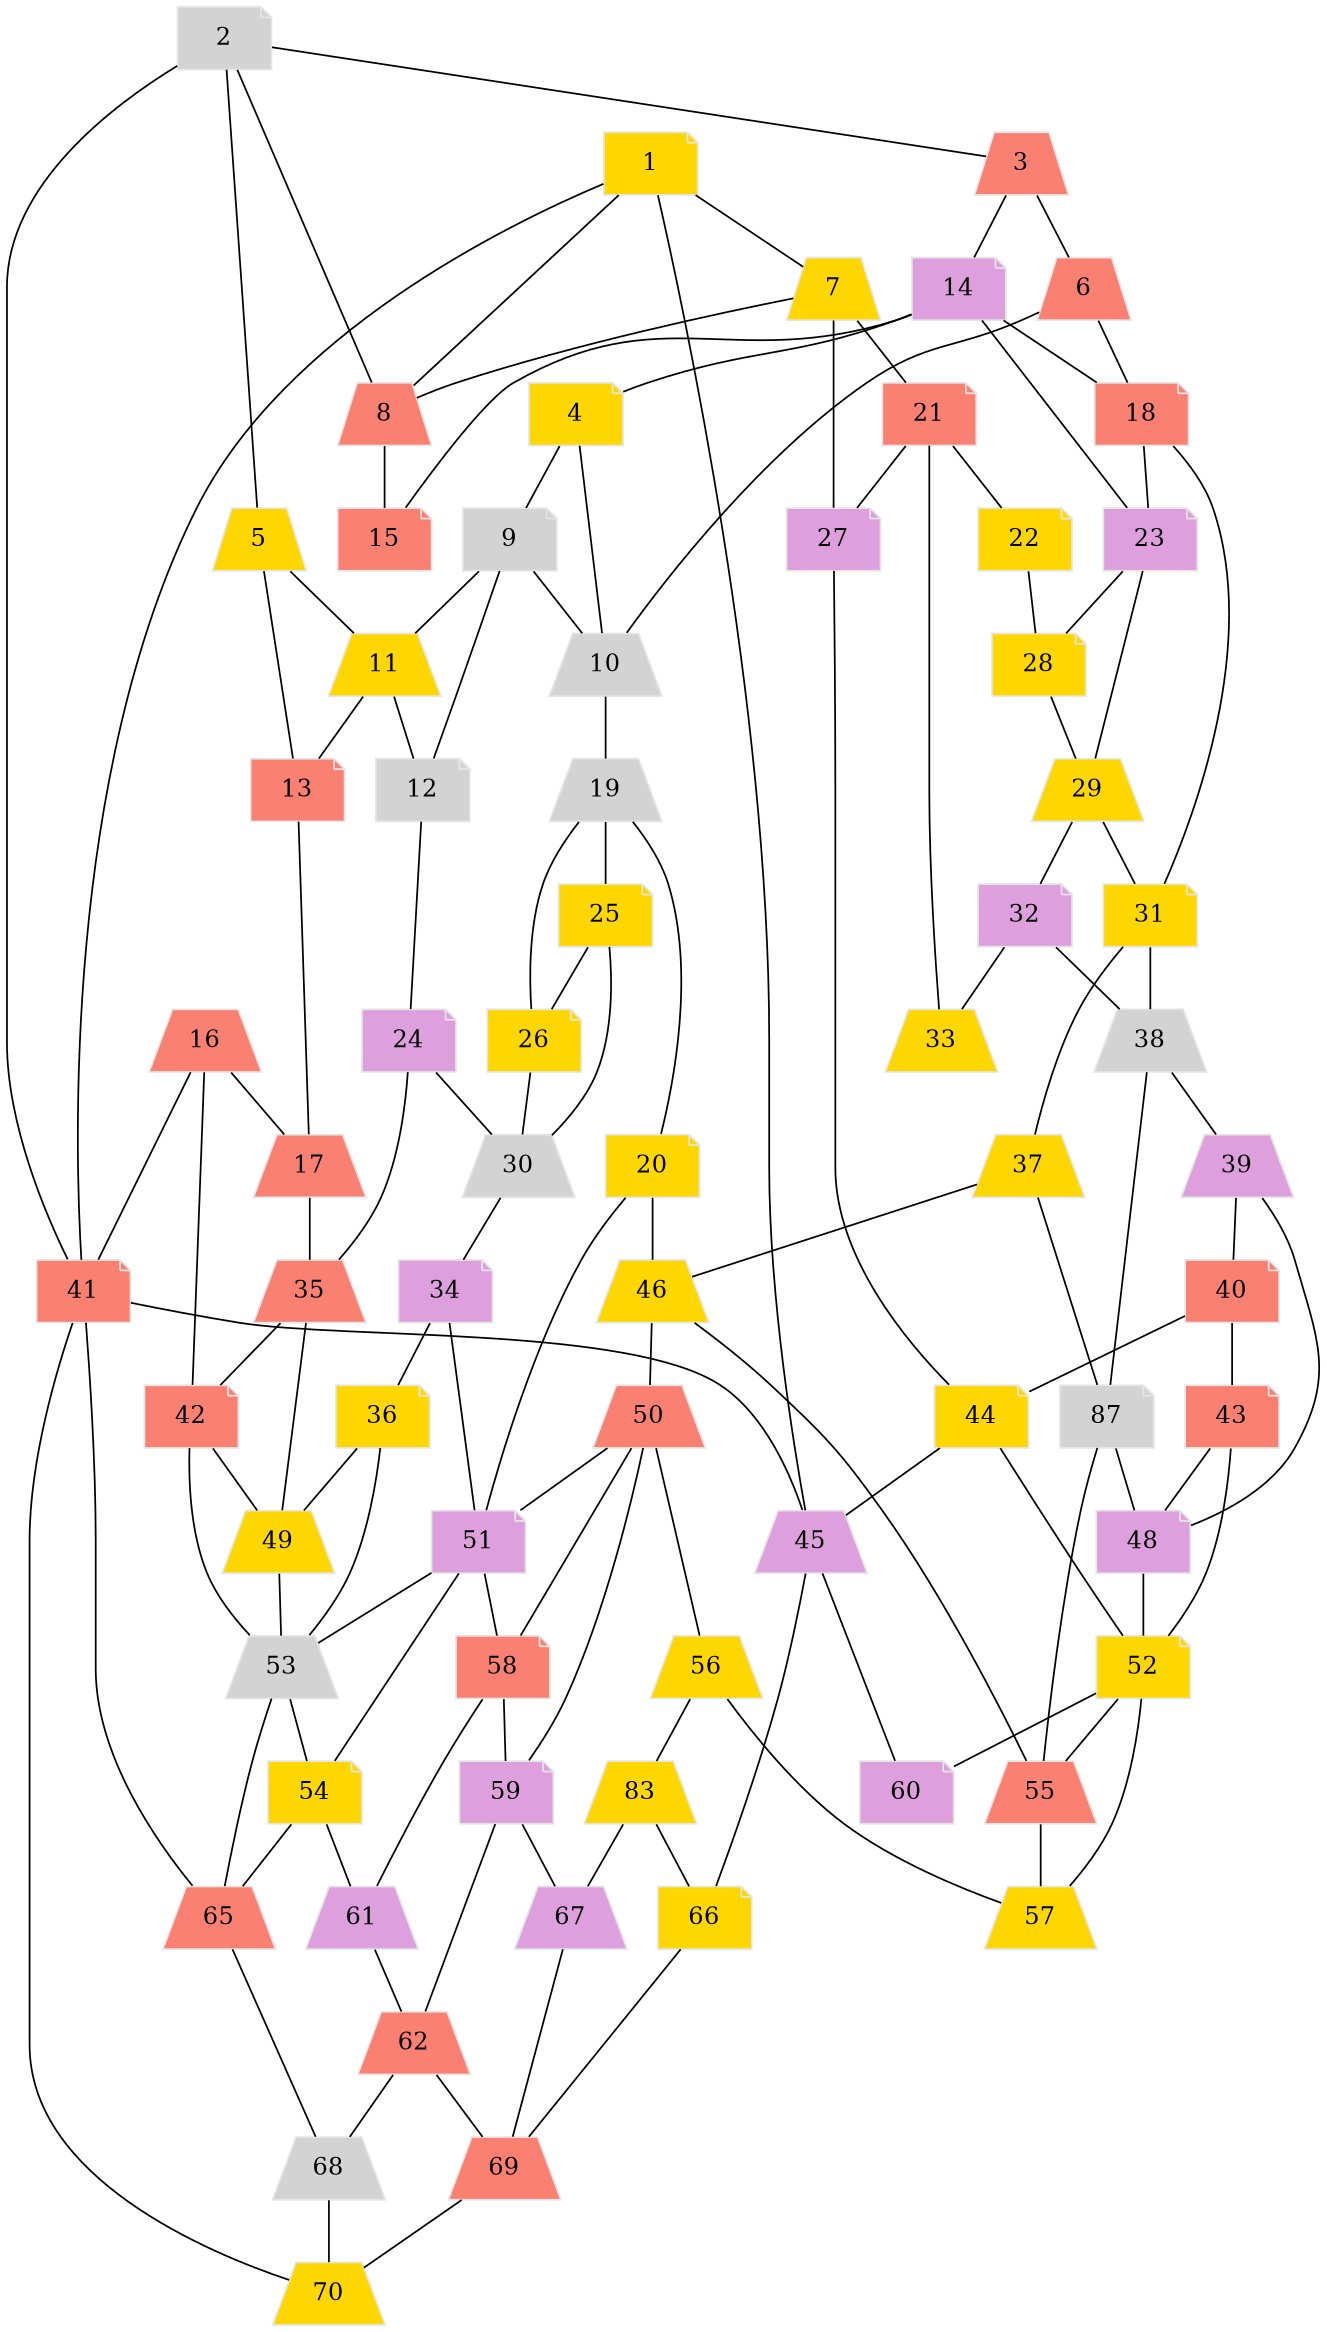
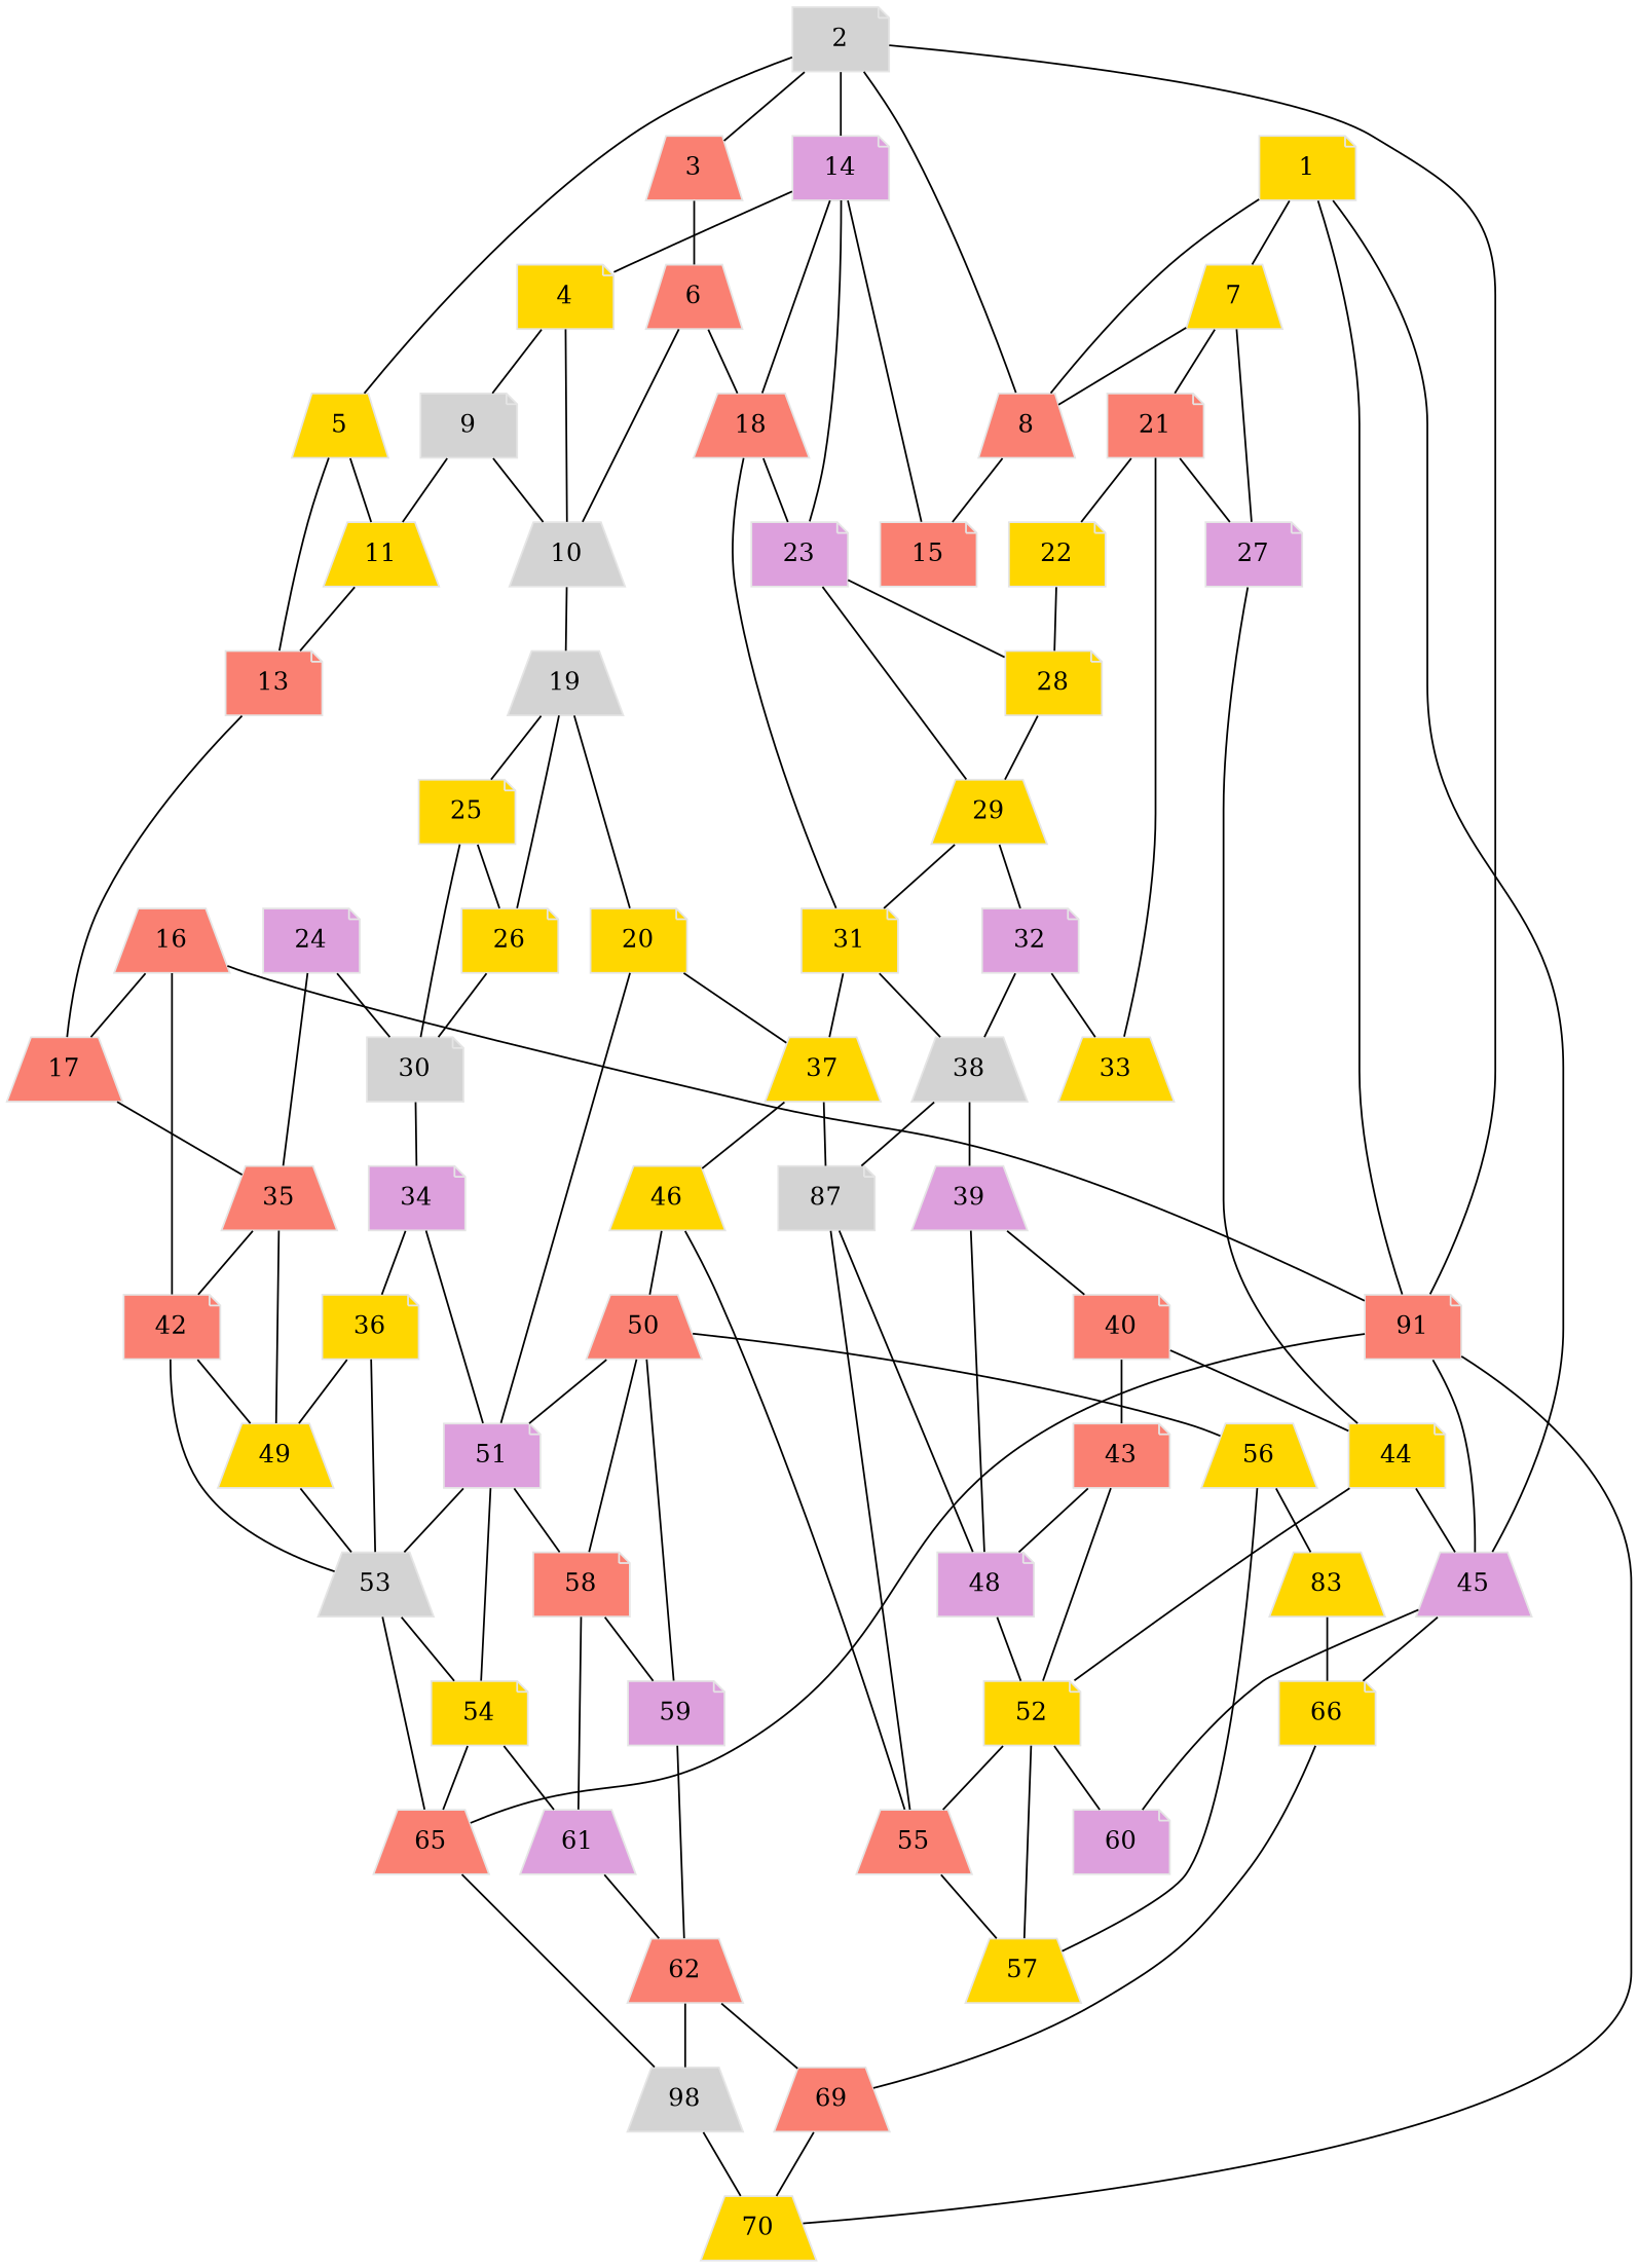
  graph {
    node [color=gray90 fillcolor=gold shape=note style=filled]
    edge [weight=1.0]
    7 [shape=trapezium]
    1
    8 [fillcolor=salmon shape=trapezium]
-   41 [fillcolor=salmon]
+   41 [fillcolor=salmon label=91]
    45 [fillcolor=plum shape=trapezium]
    21 [fillcolor=salmon]
    27 [fillcolor=plum]
    15 [fillcolor=salmon]
    65 [fillcolor=salmon shape=trapezium]
    70 [shape=trapezium]
    60 [fillcolor=plum]
    66
    2 [fillcolor=lightgrey]
    3 [fillcolor=salmon shape=trapezium]
    5 [shape=trapezium]
    14 [fillcolor=plum]
    6 [fillcolor=salmon shape=trapezium]
    11 [shape=trapezium]
    13 [fillcolor=salmon]
    4
-   18 [fillcolor=salmon]
+   18 [fillcolor=salmon shape=trapezium]
    23 [fillcolor=plum]
    9 [fillcolor=lightgrey]
    10 [fillcolor=lightgrey shape=trapezium]
-   12 [fillcolor=lightgrey]
    19 [fillcolor=lightgrey shape=trapezium]
    17 [fillcolor=salmon shape=trapezium]
    31
    22
    33 [shape=trapezium]
    44
    24 [fillcolor=plum]
    20
    25
    26
    35 [fillcolor=salmon shape=trapezium]
-   30 [fillcolor=lightgrey shape=trapezium]
+   30 [fillcolor=lightgrey]
    16 [fillcolor=salmon shape=trapezium]
    42 [fillcolor=salmon]
    28
    29 [shape=trapezium]
    49 [shape=trapezium]
    53 [fillcolor=lightgrey shape=trapezium]
    37 [shape=trapezium]
    38 [fillcolor=lightgrey shape=trapezium]
    51 [fillcolor=plum]
    46 [shape=trapezium]
    n48 [fillcolor=lightgrey label=87]
    58 [fillcolor=salmon]
    54
    32 [fillcolor=plum]
    34 [fillcolor=plum]
    52
    36
    39 [fillcolor=plum shape=trapezium]
    40 [fillcolor=salmon]
    43 [fillcolor=salmon]
    50 [fillcolor=salmon shape=trapezium]
    55 [fillcolor=salmon shape=trapezium]
    48 [fillcolor=plum]
-   68 [fillcolor=lightgrey shape=trapezium]
+   68 [fillcolor=lightgrey shape=trapezium label=98]
    57 [shape=trapezium]
    69 [fillcolor=salmon shape=trapezium]
    56 [shape=trapezium]
    59 [fillcolor=plum]
    n66 [label=83 shape=trapezium]
    61 [fillcolor=plum shape=trapezium]
    62 [fillcolor=salmon shape=trapezium]
-   67 [fillcolor=plum shape=trapezium]
    7 -- 8
    7 -- 21
    7 -- 27
    1 -- 7
    1 -- 8
    1 -- 41
    1 -- 45
    8 -- 15
    41 -- 45
    41 -- 65
    41 -- 70
    45 -- 60
    45 -- 66
    21 -- 27
    21 -- 22
    21 -- 33
    27 -- 44
    65 -- 68
    66 -- 69
    2 -- 8
    2 -- 41
    2 -- 3
    2 -- 5
-   3 -- 14
+   2 -- 14
    3 -- 6 [weight=2.0]
    5 -- 11
    5 -- 13
    14 -- 15
    14 -- 4
    14 -- 18
    14 -- 23
    6 -- 18
    6 -- 10
    11 -- 13
-   11 -- 12
    13 -- 17
    4 -- 9
    4 -- 10
    18 -- 23
    18 -- 31
    23 -- 28
    23 -- 29
    9 -- 11
    9 -- 10
-   9 -- 12
    10 -- 19
-   12 -- 24
    19 -- 20
    19 -- 25
    19 -- 26
    17 -- 35
    31 -- 37
    31 -- 38
    22 -- 28 [weight=2.0]
    44 -- 45
    44 -- 52
    24 -- 35
    24 -- 30
-   20 -- 46
+   20 -- 37
    20 -- 51
    25 -- 26
    25 -- 30
    26 -- 30
    35 -- 42
    35 -- 49
    30 -- 34
    16 -- 41
    16 -- 17
    16 -- 42
    42 -- 49
    42 -- 53
    28 -- 29
    29 -- 31
    29 -- 32
    49 -- 53
    53 -- 65
    53 -- 54
    37 -- 46
    37 -- n48
    38 -- n48
    38 -- 39
    51 -- 53
    51 -- 58
    51 -- 54
    46 -- 50 [weight=2.0]
    46 -- 55
    n48 -- 55
    n48 -- 48
    58 -- 59
    58 -- 61
    54 -- 65
    54 -- 61 [weight=2.0]
    32 -- 33 [weight=2.0]
    32 -- 38
    34 -- 51
    34 -- 36 [weight=2.0]
    52 -- 60
    52 -- 55
    52 -- 57
    36 -- 49
    36 -- 53
    39 -- 40
    39 -- 48
    40 -- 44
    40 -- 43
    43 -- 52
    43 -- 48
    50 -- 51
    50 -- 58
    50 -- 56
    50 -- 59
    55 -- 57
    48 -- 52
    68 -- 70 [weight=2.0]
    69 -- 70
    56 -- 57
    56 -- n66
    59 -- 62
-   59 -- 67
    n66 -- 66
-   n66 -- 67 [weight=2.0]
    61 -- 62
    62 -- 68
    62 -- 69
-   67 -- 69
  }
